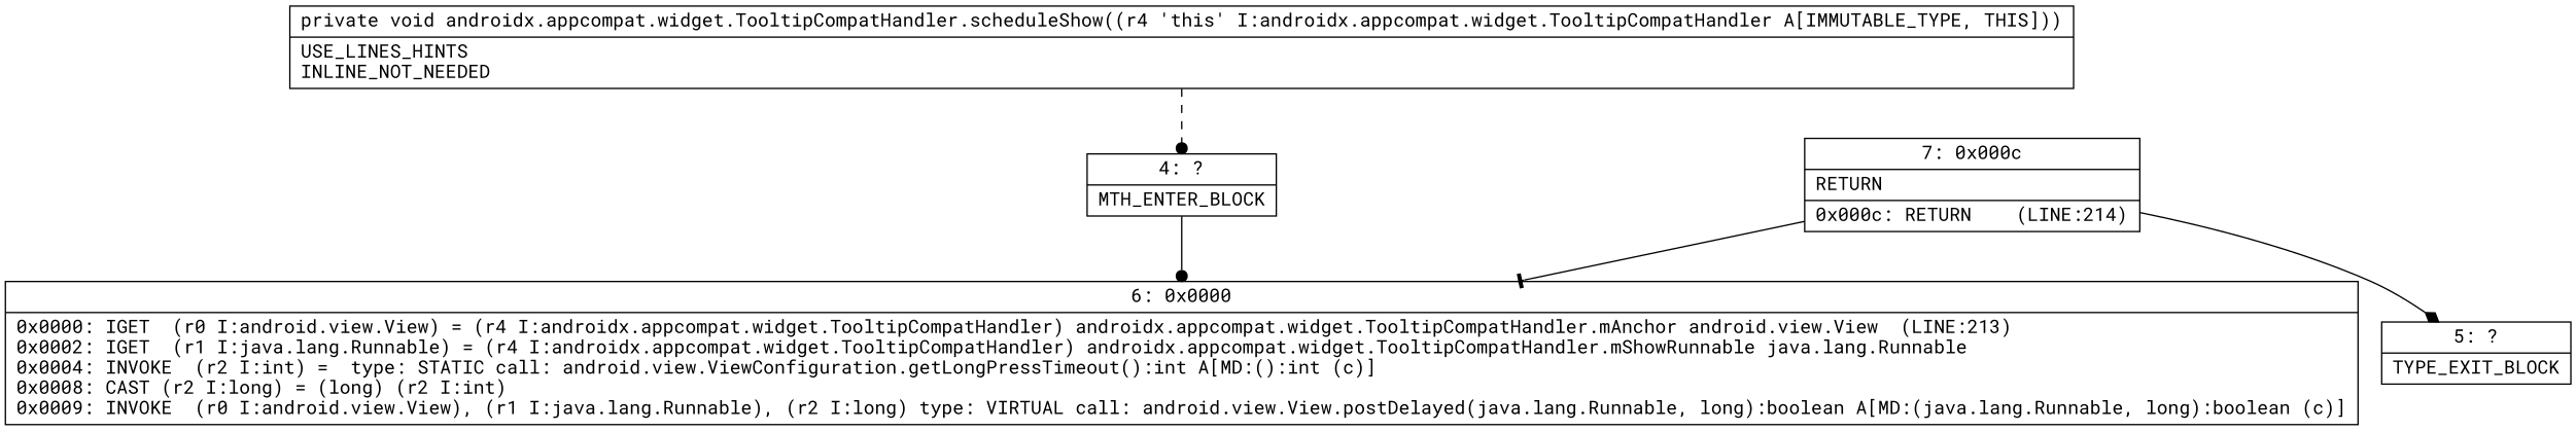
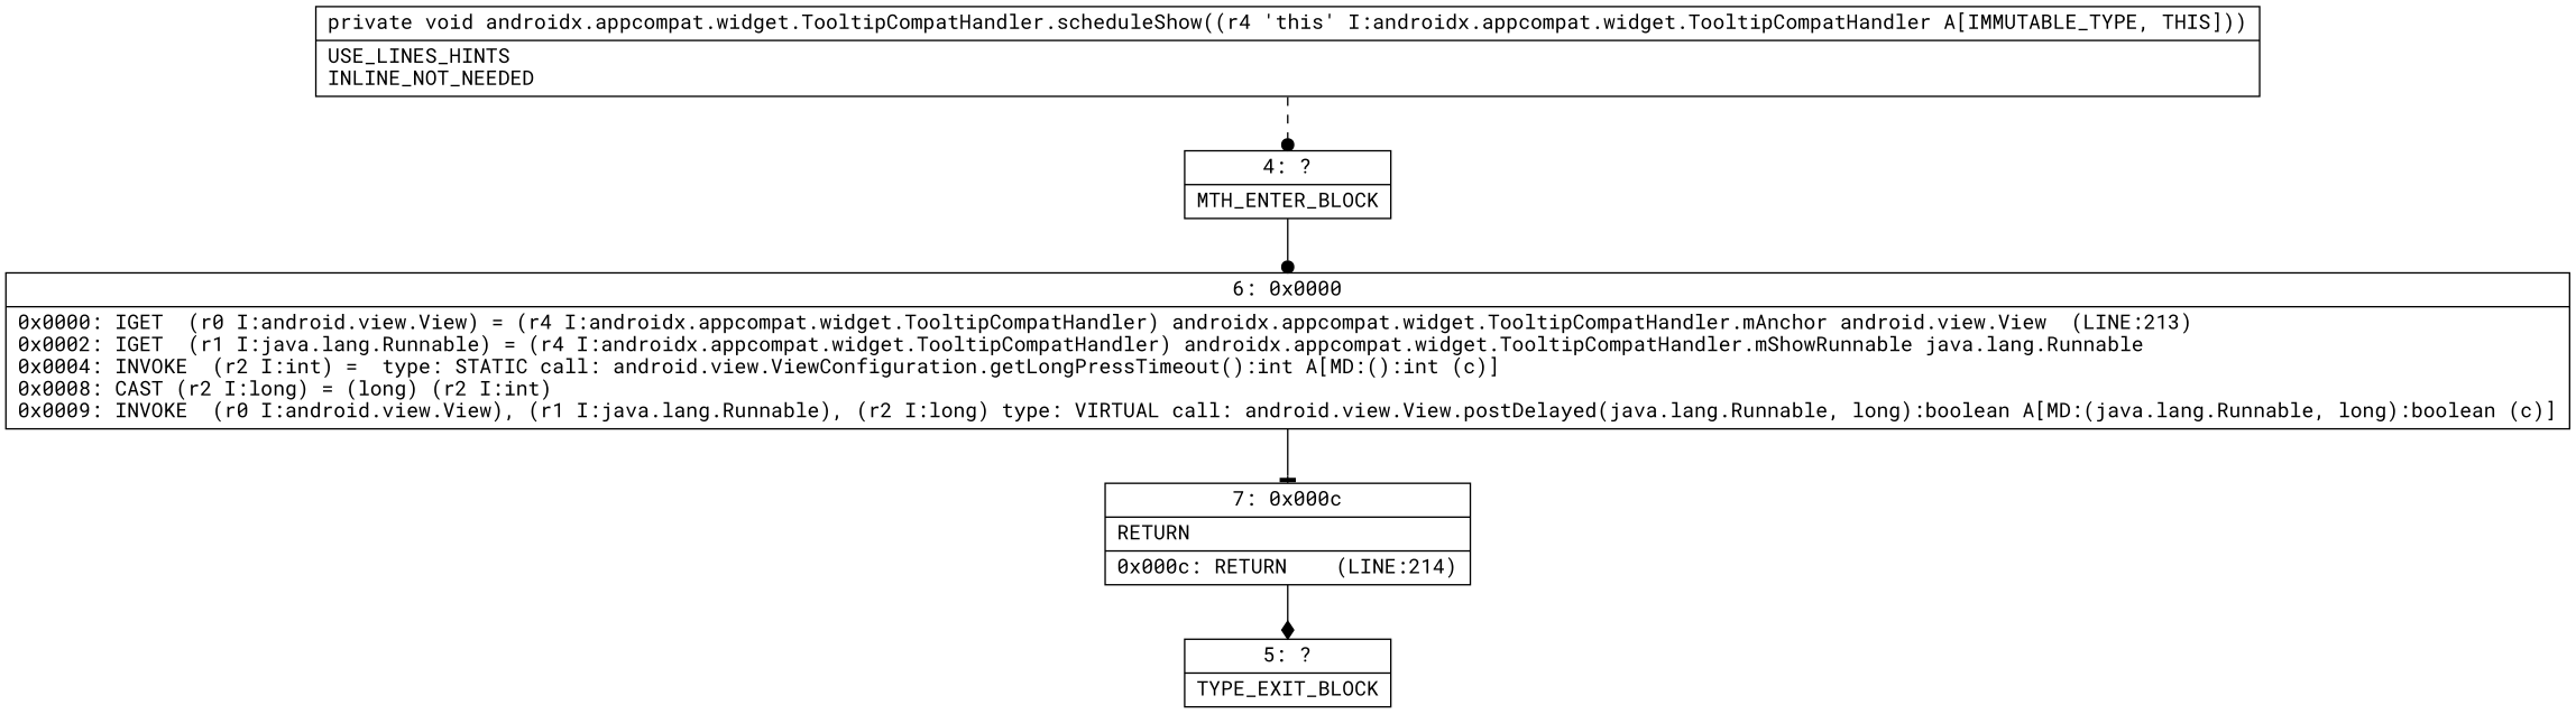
  digraph {
    fontname="Roboto Mono"
    node [fontname="Roboto Mono" shape=record]
    edge [arrowhead=dot fontname="Roboto Mono" style=solid]
    n1 [label="{4\:\ ?|MTH_ENTER_BLOCK\l}"]
    n2 [label="{6\:\ 0x0000|0x0000: IGET  (r0 I:android.view.View) = (r4 I:androidx.appcompat.widget.TooltipCompatHandler) androidx.appcompat.widget.TooltipCompatHandler.mAnchor android.view.View  (LINE:213)\l0x0002: IGET  (r1 I:java.lang.Runnable) = (r4 I:androidx.appcompat.widget.TooltipCompatHandler) androidx.appcompat.widget.TooltipCompatHandler.mShowRunnable java.lang.Runnable \l0x0004: INVOKE  (r2 I:int) =  type: STATIC call: android.view.ViewConfiguration.getLongPressTimeout():int A[MD:():int (c)]\l0x0008: CAST (r2 I:long) = (long) (r2 I:int) \l0x0009: INVOKE  (r0 I:android.view.View), (r1 I:java.lang.Runnable), (r2 I:long) type: VIRTUAL call: android.view.View.postDelayed(java.lang.Runnable, long):boolean A[MD:(java.lang.Runnable, long):boolean (c)]\l}"]
    n3 [label="{7\:\ 0x000c|RETURN\l|0x000c: RETURN    (LINE:214)\l}"]
    n4 [label="{5\:\ ?|TYPE_EXIT_BLOCK\l}"]
    n5 [label="{private void androidx.appcompat.widget.TooltipCompatHandler.scheduleShow((r4 'this' I:androidx.appcompat.widget.TooltipCompatHandler A[IMMUTABLE_TYPE, THIS]))  | USE_LINES_HINTS\lINLINE_NOT_NEEDED\l}"]
    n1 -> n2
-   n3 -> n2 [arrowhead=tee]
+   n2 -> n3 [arrowhead=tee]
    n3 -> n4 [arrowhead=diamond]
    n5 -> n1 [style=dashed]
  }
